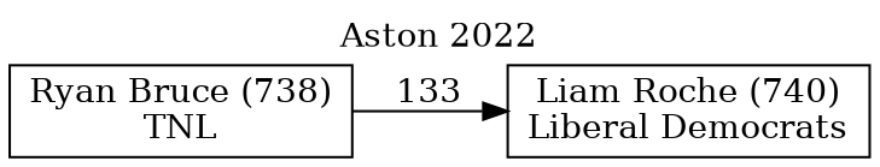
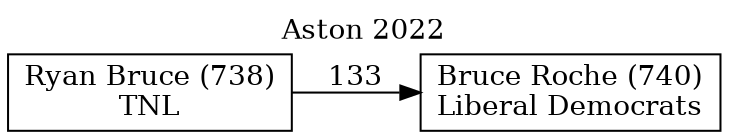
  digraph {
    label="Aston 2022"
    labelloc=t
    mclimit=10
    rankdir=LR
    node [shape=box]
-   n1 [label="Liam Roche (740)\nLiberal Democrats"]
+   n1 [label="Bruce Roche (740)\nLiberal Democrats"]
    n2 [label="Ryan Bruce (738)\nTNL"]
    n2 -> n1 [label=133]
  }
